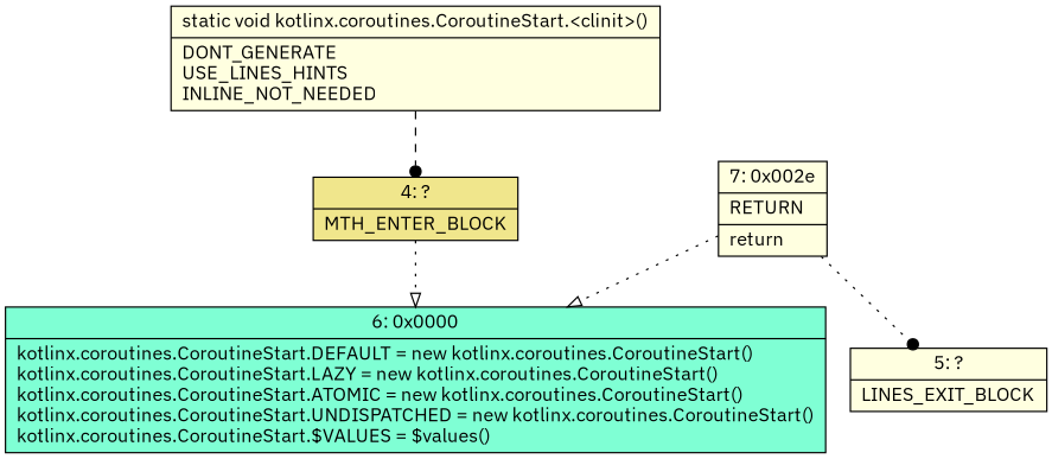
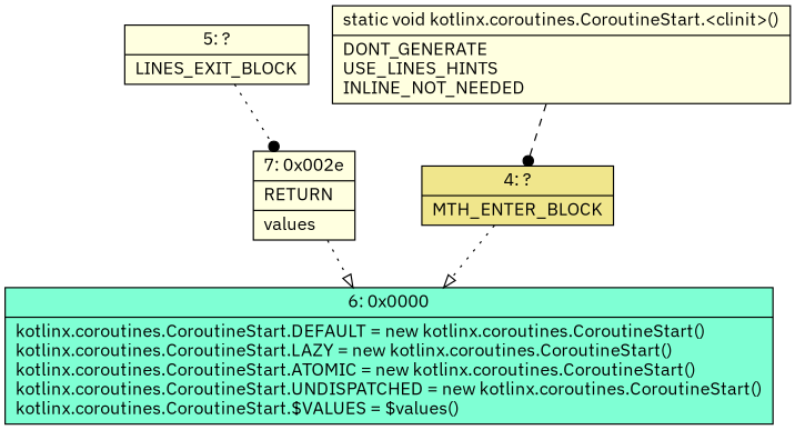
  digraph {
    fontname="IBM Plex Sans"
    node [fillcolor=lightyellow fontname="IBM Plex Sans" shape=record style=filled]
    edge [arrowhead=onormal fontname="IBM Plex Sans" style=dotted]
    n1 [fillcolor=khaki label="{4\:\ ?|MTH_ENTER_BLOCK\l}"]
    n2 [fillcolor=aquamarine label="{6\:\ 0x0000|kotlinx.coroutines.CoroutineStart.DEFAULT = new kotlinx.coroutines.CoroutineStart()\lkotlinx.coroutines.CoroutineStart.LAZY = new kotlinx.coroutines.CoroutineStart()\lkotlinx.coroutines.CoroutineStart.ATOMIC = new kotlinx.coroutines.CoroutineStart()\lkotlinx.coroutines.CoroutineStart.UNDISPATCHED = new kotlinx.coroutines.CoroutineStart()\lkotlinx.coroutines.CoroutineStart.$VALUES = $values()\l}"]
-   n3 [label="{7\:\ 0x002e|RETURN\l|return\l}"]
+   n3 [label="{7\:\ 0x002e|RETURN\l|values\l}"]
    n4 [label="{5\:\ ?|LINES_EXIT_BLOCK\l}"]
    n5 [label="{static void kotlinx.coroutines.CoroutineStart.\<clinit\>()  | DONT_GENERATE\lUSE_LINES_HINTS\lINLINE_NOT_NEEDED\l}"]
    n1 -> n2
    n3 -> n2
-   n3 -> n4 [arrowhead=dot]
+   n4 -> n3 [arrowhead=dot]
    n5 -> n1 [arrowhead=dot style=dashed]
  }
